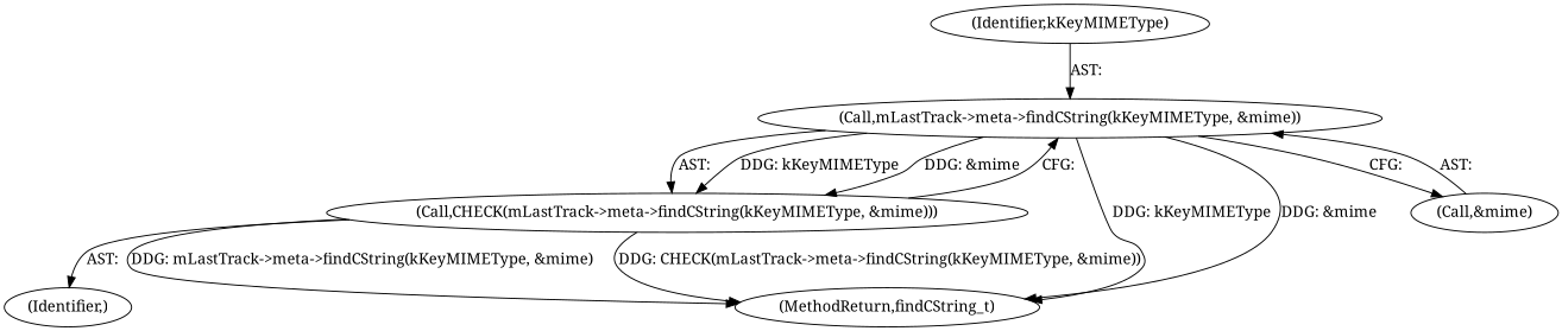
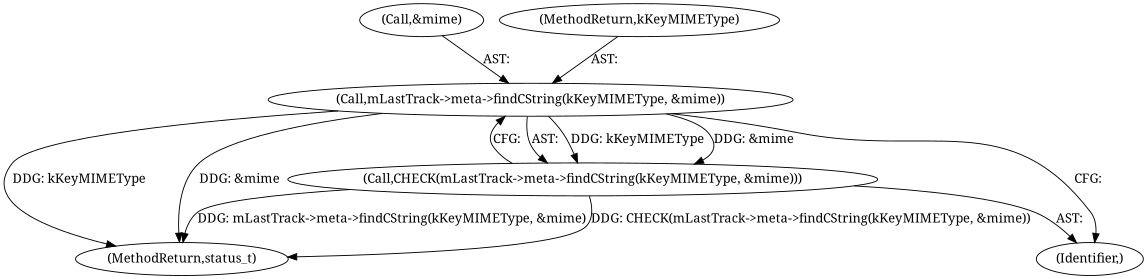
  digraph {
    fontname="Noto Serif"
    node [fontname="Noto Serif"]
    edge [fontname="Noto Serif"]
    n1 [label="(Call,mLastTrack->meta->findCString(kKeyMIMEType, &mime))"]
    n2 [label="(Call,CHECK(mLastTrack->meta->findCString(kKeyMIMEType, &mime)))"]
-   n3 [label="(MethodReturn,findCString_t)"]
+   n3 [label="(MethodReturn,status_t)"]
    n4 [label="(Call,&mime)"]
    n5 [label="(Identifier,)"]
-   n6 [label="(Identifier,kKeyMIMEType)"]
+   n6 [label="(MethodReturn,kKeyMIMEType)"]
    n1 -> n2 [label="AST: "]
    n1 -> n2 [label="DDG: kKeyMIMEType"]
    n1 -> n2 [label="DDG: &mime"]
    n1 -> n3 [label="DDG: kKeyMIMEType"]
    n1 -> n3 [label="DDG: &mime"]
-   n1 -> n4 [label="CFG: "]
+   n1 -> n5 [label="CFG: "]
    n2 -> n1 [label="CFG: "]
    n2 -> n3 [label="DDG: mLastTrack->meta->findCString(kKeyMIMEType, &mime)"]
    n2 -> n3 [label="DDG: CHECK(mLastTrack->meta->findCString(kKeyMIMEType, &mime))"]
    n2 -> n5 [label="AST: "]
    n4 -> n1 [label="AST: "]
    n6 -> n1 [label="AST: "]
  }
